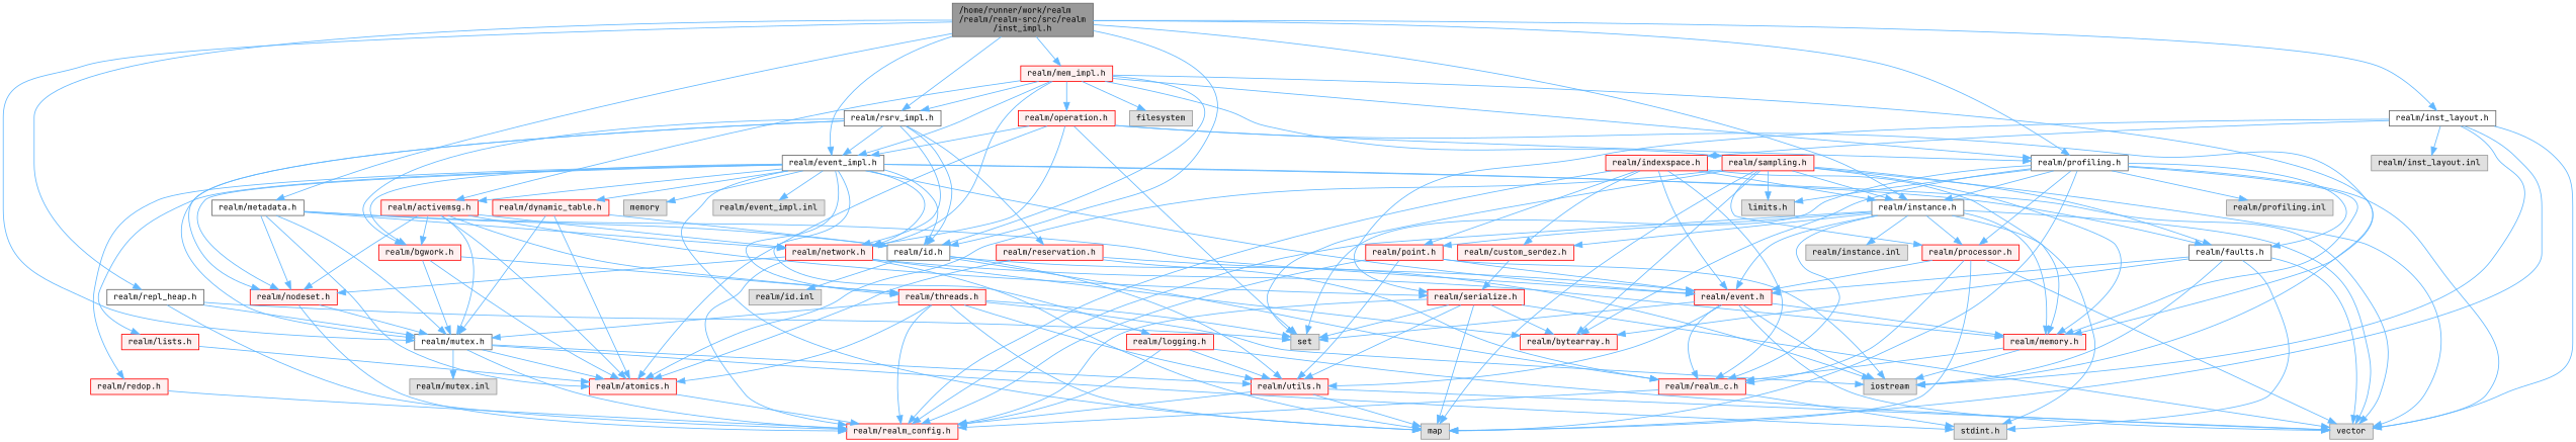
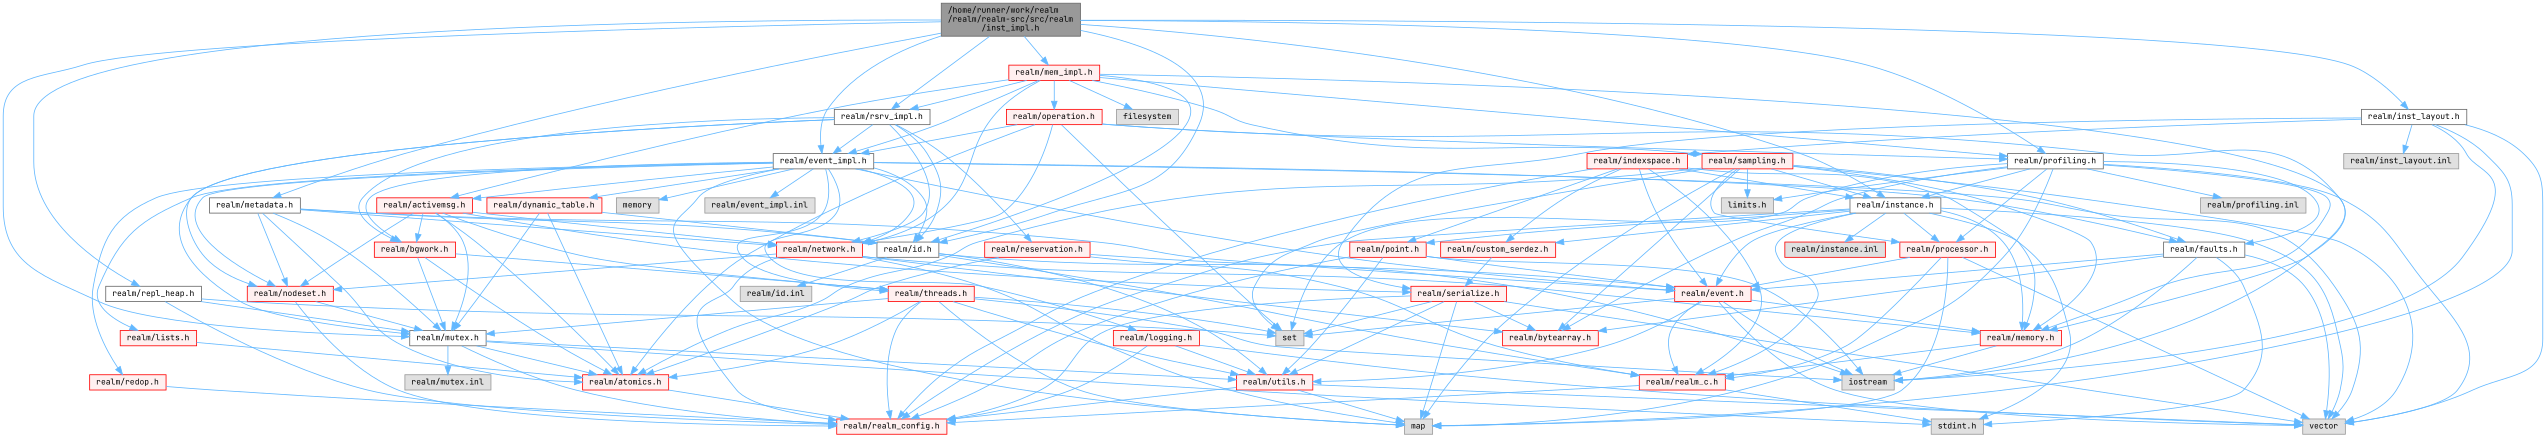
  digraph {
    fontname="JetBrains Mono"
    node [color=red fillcolor="#FFF0F0" fontname="JetBrains Mono" fontsize=10 shape=box style=filled]
    edge [color=steelblue1 fontname="JetBrains Mono" fontsize=10 labelfontname=Helvetica labelfontsize=10 style=solid]
    n1 [color=gray40 fillcolor=grey60 fontcolor=black height=0.2 label="/home/runner/work/realm\l/realm/realm-src/src/realm\l/inst_impl.h" width=0.4]
    n2 [color=grey40 fillcolor=white height=0.2 label="realm/instance.h" width=0.4]
    n3 [color=grey40 fillcolor=white height=0.2 label="realm/id.h" width=0.4]
    n4 [color=grey40 fillcolor=white height=0.2 label="realm/inst_layout.h" width=0.4]
    n5 [color=grey40 fillcolor=white height=0.2 label="realm/mutex.h" width=0.4]
    n6 [color=grey40 fillcolor=white height=0.2 label="realm/rsrv_impl.h" width=0.4]
    n7 [color=grey40 fillcolor=white height=0.2 label="realm/event_impl.h" width=0.4]
    n8 [color=grey40 fillcolor=white height=0.2 label="realm/metadata.h" width=0.4]
    n9 [color=grey40 fillcolor=white height=0.2 label="realm/profiling.h" width=0.4]
    n10 [height=0.2 label="realm/mem_impl.h" width=0.4]
    n11 [color=grey40 fillcolor=white height=0.2 label="realm/repl_heap.h" width=0.4]
    n12 [height=0.2 label="realm/realm_config.h" width=0.4]
    n13 [height=0.2 label="realm/realm_c.h" width=0.4]
    n14 [color=grey60 fillcolor="#E0E0E0" height=0.2 label="stdint.h" width=0.4]
    n15 [height=0.2 label="realm/event.h" width=0.4]
    n16 [color=grey60 fillcolor="#E0E0E0" height=0.2 label=vector width=0.4]
    n17 [height=0.2 label="realm/memory.h" width=0.4]
    n18 [height=0.2 label="realm/processor.h" width=0.4]
    n19 [height=0.2 label="realm/point.h" width=0.4]
    n20 [height=0.2 label="realm/custom_serdez.h" width=0.4]
-   n21 [color=grey60 fillcolor="#E0E0E0" height=0.2 label="realm/instance.inl" width=0.4]
+   n21 [fillcolor="#E0E0E0" height=0.2 label="realm/instance.inl" width=0.4]
    n22 [height=0.2 label="realm/utils.h" width=0.4]
    n23 [color=grey60 fillcolor="#E0E0E0" height=0.2 label=iostream width=0.4]
    n24 [color=grey60 fillcolor="#E0E0E0" height=0.2 label="realm/id.inl" width=0.4]
    n25 [color=grey60 fillcolor="#E0E0E0" height=0.2 label=map width=0.4]
    n26 [height=0.2 label="realm/serialize.h" width=0.4]
    n27 [height=0.2 label="realm/indexspace.h" width=0.4]
    n28 [color=grey60 fillcolor="#E0E0E0" height=0.2 label="realm/inst_layout.inl" width=0.4]
    n29 [height=0.2 label="realm/atomics.h" width=0.4]
    n30 [color=grey60 fillcolor="#E0E0E0" height=0.2 label="realm/mutex.inl" width=0.4]
    n31 [height=0.2 label="realm/reservation.h" width=0.4]
    n32 [height=0.2 label="realm/network.h" width=0.4]
    n33 [height=0.2 label="realm/nodeset.h" width=0.4]
    n34 [height=0.2 label="realm/bgwork.h" width=0.4]
    n35 [height=0.2 label="realm/threads.h" width=0.4]
    n36 [color=grey40 fillcolor=white height=0.2 label="realm/faults.h" width=0.4]
    n37 [height=0.2 label="realm/activemsg.h" width=0.4]
    n38 [height=0.2 label="realm/lists.h" width=0.4]
    n39 [height=0.2 label="realm/logging.h" width=0.4]
    n40 [height=0.2 label="realm/redop.h" width=0.4]
    n41 [height=0.2 label="realm/dynamic_table.h" width=0.4]
    n42 [color=grey60 fillcolor="#E0E0E0" height=0.2 label=memory width=0.4]
    n43 [color=grey60 fillcolor="#E0E0E0" height=0.2 label="realm/event_impl.inl" width=0.4]
    n44 [color=grey60 fillcolor="#E0E0E0" height=0.2 label=set width=0.4]
    n45 [height=0.2 label="realm/bytearray.h" width=0.4]
    n46 [color=grey60 fillcolor="#E0E0E0" height=0.2 label="limits.h" width=0.4]
    n47 [color=grey60 fillcolor="#E0E0E0" height=0.2 label="realm/profiling.inl" width=0.4]
    n48 [height=0.2 label="realm/operation.h" width=0.4]
    n49 [height=0.2 label="realm/sampling.h" width=0.4]
    n50 [color=grey60 fillcolor="#E0E0E0" height=0.2 label=filesystem width=0.4]
    n1 -> n2
    n1 -> n3
    n1 -> n4
    n1 -> n5
    n1 -> n6
    n1 -> n7
    n1 -> n8
    n1 -> n9
    n1 -> n10
    n1 -> n11
    n2 -> n12
    n2 -> n13
    n2 -> n14
    n2 -> n15
    n2 -> n16
    n2 -> n17
    n2 -> n18
    n2 -> n19
    n2 -> n20
    n2 -> n21
    n3 -> n13
    n3 -> n22
    n3 -> n23
    n3 -> n24
    n4 -> n16
    n4 -> n23
    n4 -> n25
    n4 -> n26
    n4 -> n27
    n4 -> n28
    n5 -> n12
    n5 -> n14
    n5 -> n22
    n5 -> n29
    n5 -> n30
    n6 -> n3
    n6 -> n5
    n6 -> n7
    n6 -> n31
    n6 -> n32
    n6 -> n33
    n6 -> n34
    n7 -> n3
    n7 -> n15
    n7 -> n16
    n7 -> n25
    n7 -> n32
    n7 -> n33
    n7 -> n34
    n7 -> n35
    n7 -> n36
    n7 -> n37
    n7 -> n38
    n7 -> n39
    n7 -> n40
    n7 -> n41
    n7 -> n42
    n7 -> n43
    n8 -> n3
    n8 -> n5
    n8 -> n15
    n8 -> n29
    n8 -> n32
    n8 -> n33
    n9 -> n2
    n9 -> n16
    n9 -> n17
    n9 -> n18
    n9 -> n25
    n9 -> n36
    n9 -> n44
    n9 -> n45
    n9 -> n46
    n9 -> n47
    n10 -> n3
    n10 -> n6
    n10 -> n7
    n10 -> n9
    n10 -> n17
    n10 -> n32
    n10 -> n37
    n10 -> n48
    n10 -> n49
    n10 -> n50
    n11 -> n5
    n11 -> n12
    n11 -> n44
    n13 -> n12
    n13 -> n14
    n15 -> n13
    n15 -> n16
    n15 -> n17
    n15 -> n22
    n15 -> n23
    n15 -> n44
    n17 -> n13
    n17 -> n23
    n18 -> n13
    n18 -> n15
    n18 -> n16
    n18 -> n25
    n19 -> n12
    n19 -> n15
    n19 -> n22
    n19 -> n23
    n20 -> n26
    n22 -> n12
    n22 -> n16
    n22 -> n25
    n26 -> n12
    n26 -> n16
    n26 -> n22
    n26 -> n25
    n26 -> n44
    n26 -> n45
    n27 -> n2
    n27 -> n12
    n27 -> n13
    n27 -> n15
    n27 -> n17
    n27 -> n19
    n27 -> n20
    n29 -> n12
    n31 -> n13
    n31 -> n15
    n31 -> n29
    n32 -> n12
    n32 -> n17
    n32 -> n25
    n32 -> n33
    n32 -> n45
    n33 -> n5
    n33 -> n12
    n34 -> n5
    n34 -> n29
    n34 -> n35
    n35 -> n5
    n35 -> n12
    n35 -> n22
    n35 -> n23
    n35 -> n25
    n35 -> n29
    n35 -> n44
    n36 -> n14
    n36 -> n15
    n36 -> n16
    n36 -> n23
    n36 -> n45
    n37 -> n5
    n37 -> n26
    n37 -> n29
    n37 -> n32
    n37 -> n33
    n37 -> n34
    n37 -> n35
    n38 -> n29
    n39 -> n12
    n39 -> n16
    n39 -> n22
    n40 -> n12
    n41 -> n3
    n41 -> n5
    n41 -> n29
    n48 -> n7
    n48 -> n9
    n48 -> n23
    n48 -> n29
    n48 -> n32
    n48 -> n44
    n49 -> n2
    n49 -> n16
    n49 -> n17
    n49 -> n18
    n49 -> n25
    n49 -> n29
    n49 -> n36
    n49 -> n44
    n49 -> n45
    n49 -> n46
  }
